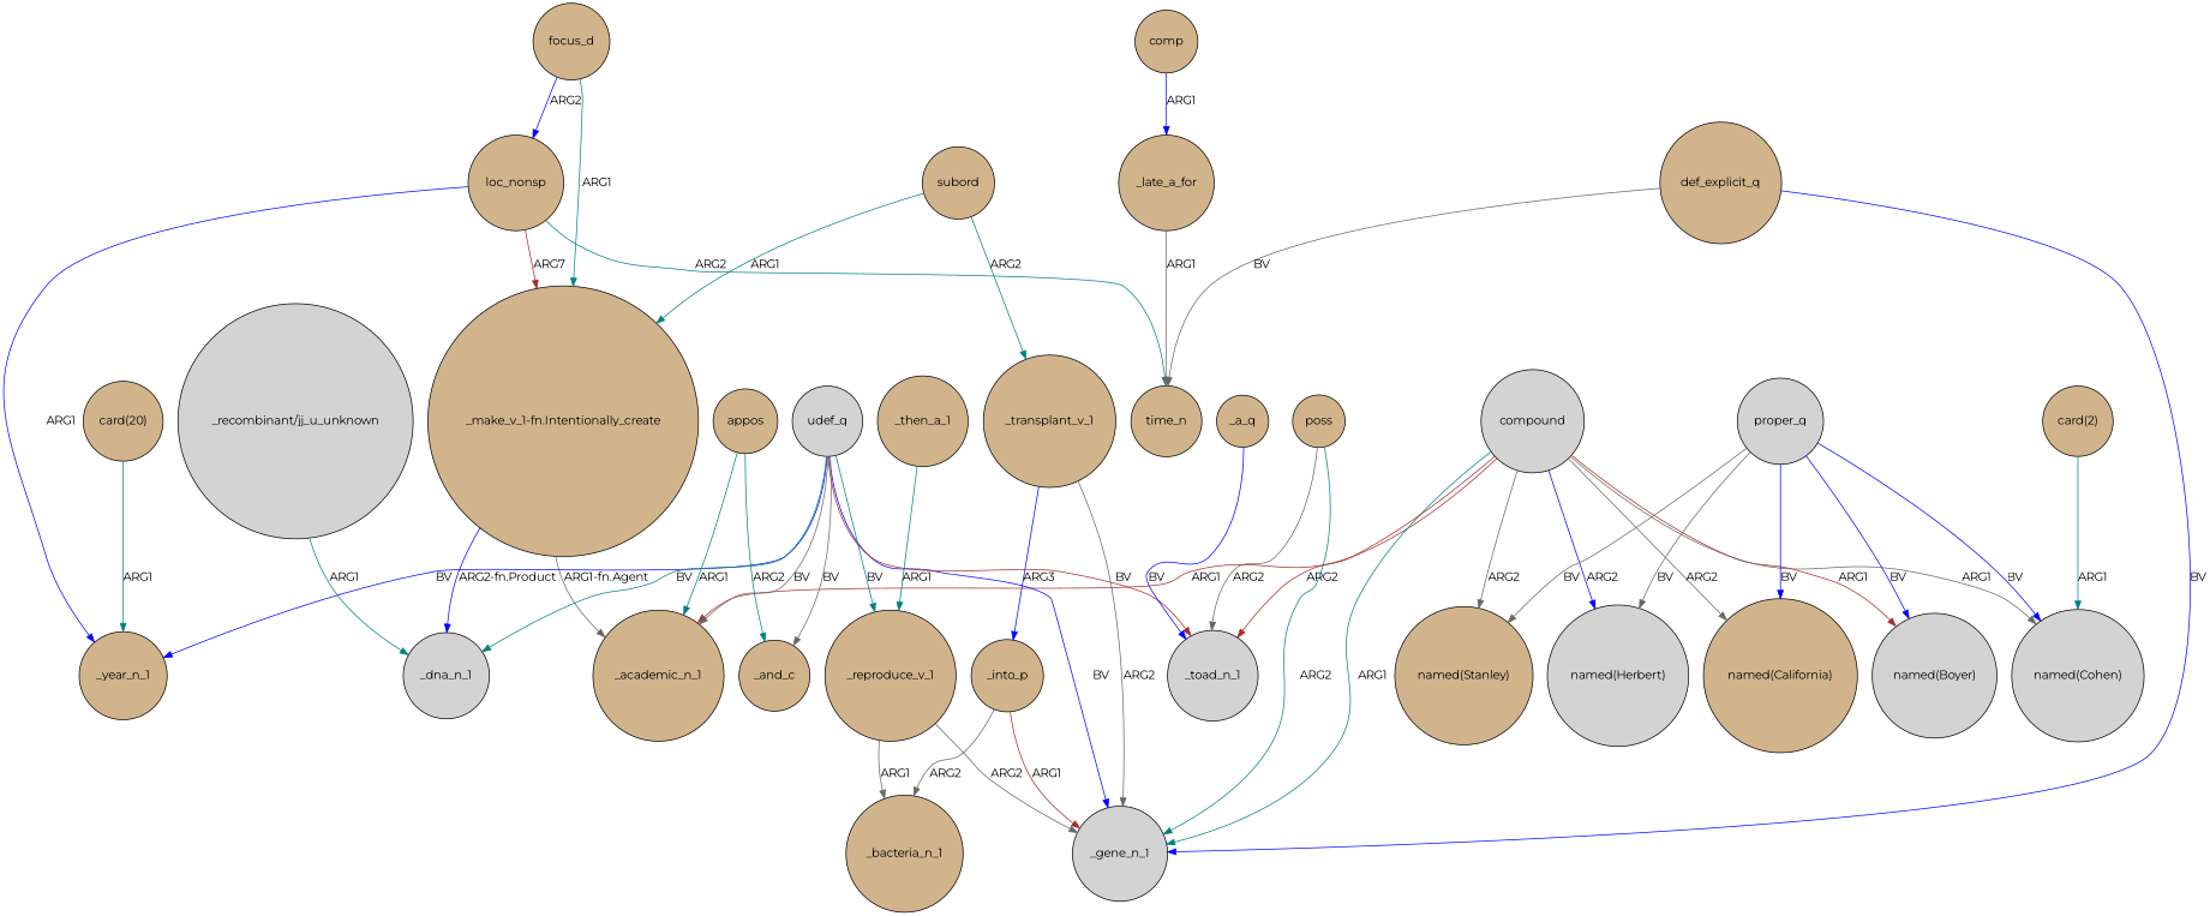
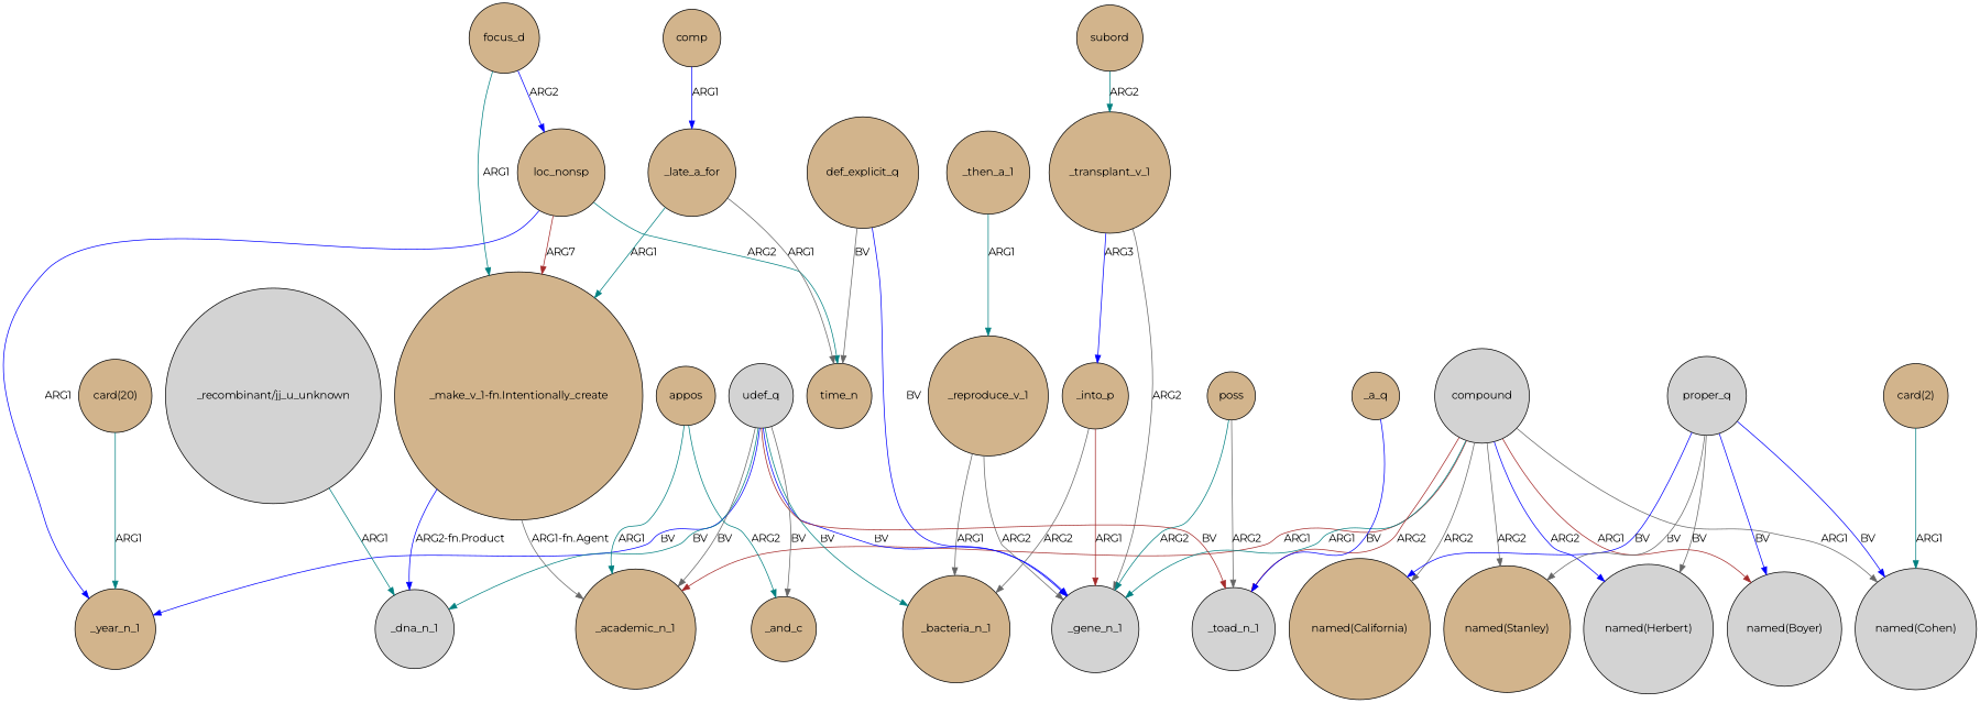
  digraph {
    fontname=Montserrat
    node [fillcolor=tan fontname=Montserrat shape=circle style=filled]
    edge [color=gray40 fontname=Montserrat]
    focus_d
    loc_nonsp
    "_make_v_1-fn.Intentionally_create"
    time_n
    _year_n_1
    _dna_n_1 [fillcolor=lightgrey]
    _academic_n_1
    comp
    _late_a_for
    _transplant_v_1
    _into_p
    _gene_n_1 [fillcolor=lightgrey]
    _bacteria_n_1
    def_explicit_q
    compound [fillcolor=lightgrey]
    "named(Boyer)" [fillcolor=lightgrey]
    "named(Herbert)" [fillcolor=lightgrey]
    _toad_n_1 [fillcolor=lightgrey]
    "named(California)"
    "named(Cohen)" [fillcolor=lightgrey]
    "named(Stanley)"
    proper_q [fillcolor=lightgrey]
    subord
    poss
    _reproduce_v_1
    udef_q [fillcolor=lightgrey]
    _and_c
    _a_q
    appos
    "_recombinant/jj_u_unknown" [fillcolor=lightgrey]
    _then_a_1
    "card(20)"
    "card(2)"
    focus_d -> loc_nonsp [color=blue label=ARG2]
    focus_d -> "_make_v_1-fn.Intentionally_create" [color=teal label=ARG1]
    loc_nonsp -> "_make_v_1-fn.Intentionally_create" [color=brown label=ARG7]
    loc_nonsp -> time_n [color=teal label=ARG2]
    loc_nonsp -> _year_n_1 [color=blue label=ARG1]
    "_make_v_1-fn.Intentionally_create" -> _dna_n_1 [color=blue label="ARG2-fn.Product"]
    "_make_v_1-fn.Intentionally_create" -> _academic_n_1 [label="ARG1-fn.Agent"]
    comp -> _late_a_for [color=blue label=ARG1]
    _late_a_for -> time_n [label=ARG1]
    _transplant_v_1 -> _into_p [color=blue label=ARG3]
    _transplant_v_1 -> _gene_n_1 [label=ARG2]
    _into_p -> _gene_n_1 [color=brown label=ARG1]
    _into_p -> _bacteria_n_1 [label=ARG2]
    def_explicit_q -> time_n [label=BV]
    def_explicit_q -> _gene_n_1 [color=blue label=BV]
    compound -> _academic_n_1 [color=brown label=ARG1]
    compound -> _gene_n_1 [color=teal label=ARG1]
    compound -> "named(Boyer)" [color=brown label=ARG1]
    compound -> "named(Herbert)" [color=blue label=ARG2]
    compound -> _toad_n_1 [color=brown label=ARG2]
    compound -> "named(California)" [label=ARG2]
    compound -> "named(Cohen)" [label=ARG1]
    compound -> "named(Stanley)" [label=ARG2]
    proper_q -> "named(Boyer)" [color=blue label=BV]
    proper_q -> "named(Herbert)" [label=BV]
    proper_q -> "named(California)" [color=blue label=BV]
    proper_q -> "named(Cohen)" [color=blue label=BV]
    proper_q -> "named(Stanley)" [label=BV]
-   subord -> "_make_v_1-fn.Intentionally_create" [color=teal label=ARG1]
+   _late_a_for -> "_make_v_1-fn.Intentionally_create" [color=teal label=ARG1]
    subord -> _transplant_v_1 [color=teal label=ARG2]
    poss -> _gene_n_1 [color=teal label=ARG2]
    poss -> _toad_n_1 [label=ARG2]
    _reproduce_v_1 -> _gene_n_1 [label=ARG2]
    _reproduce_v_1 -> _bacteria_n_1 [label=ARG1]
    udef_q -> _year_n_1 [color=blue label=BV]
    udef_q -> _dna_n_1 [color=teal label=BV]
    udef_q -> _academic_n_1 [label=BV]
    udef_q -> _gene_n_1 [color=blue label=BV]
-   udef_q -> _reproduce_v_1 [color=teal label=BV]
+   udef_q -> _bacteria_n_1 [color=teal label=BV]
    udef_q -> _toad_n_1 [color=brown label=BV]
    udef_q -> _and_c [label=BV]
    _a_q -> _toad_n_1 [color=blue label=BV]
    appos -> _academic_n_1 [color=teal label=ARG1]
    appos -> _and_c [color=teal label=ARG2]
    "_recombinant/jj_u_unknown" -> _dna_n_1 [color=teal label=ARG1]
    _then_a_1 -> _reproduce_v_1 [color=teal label=ARG1]
    "card(20)" -> _year_n_1 [color=teal label=ARG1]
    "card(2)" -> "named(Cohen)" [color=teal label=ARG1]
  }
